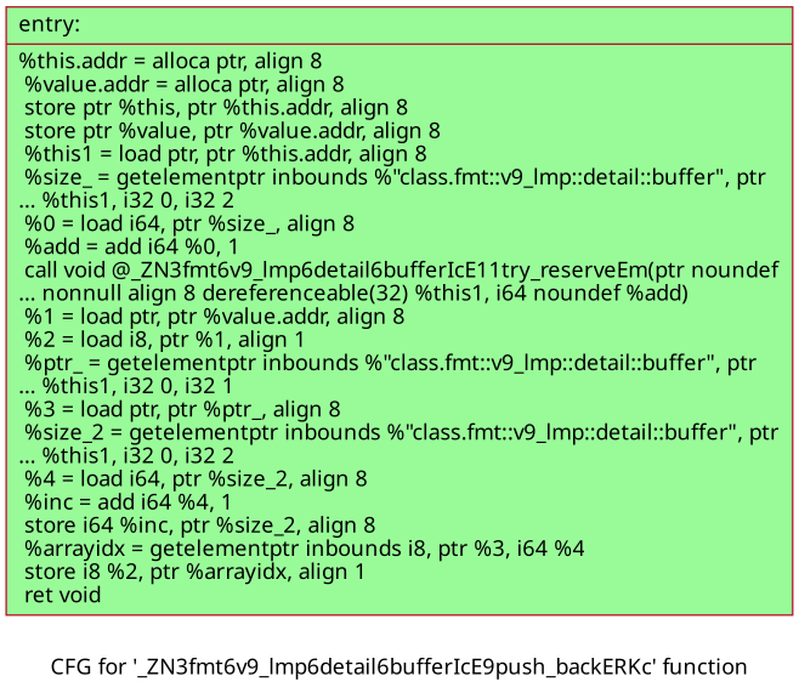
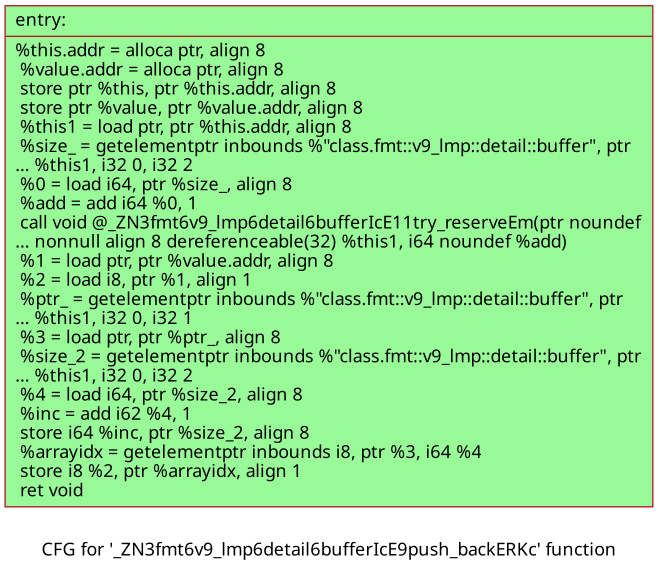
  digraph {
    label="CFG for '_ZN3fmt6v9_lmp6detail6bufferIcE9push_backERKc' function"
    fontname="Noto Sans"
-   n1 [color="#b70d28ff" fillcolor=palegreen fontname="Noto Sans" label="{entry:\l|  %this.addr = alloca ptr, align 8\l  %value.addr = alloca ptr, align 8\l  store ptr %this, ptr %this.addr, align 8\l  store ptr %value, ptr %value.addr, align 8\l  %this1 = load ptr, ptr %this.addr, align 8\l  %size_ = getelementptr inbounds %\"class.fmt::v9_lmp::detail::buffer\", ptr\l... %this1, i32 0, i32 2\l  %0 = load i64, ptr %size_, align 8\l  %add = add i64 %0, 1\l  call void @_ZN3fmt6v9_lmp6detail6bufferIcE11try_reserveEm(ptr noundef\l... nonnull align 8 dereferenceable(32) %this1, i64 noundef %add)\l  %1 = load ptr, ptr %value.addr, align 8\l  %2 = load i8, ptr %1, align 1\l  %ptr_ = getelementptr inbounds %\"class.fmt::v9_lmp::detail::buffer\", ptr\l... %this1, i32 0, i32 1\l  %3 = load ptr, ptr %ptr_, align 8\l  %size_2 = getelementptr inbounds %\"class.fmt::v9_lmp::detail::buffer\", ptr\l... %this1, i32 0, i32 2\l  %4 = load i64, ptr %size_2, align 8\l  %inc = add i64 %4, 1\l  store i64 %inc, ptr %size_2, align 8\l  %arrayidx = getelementptr inbounds i8, ptr %3, i64 %4\l  store i8 %2, ptr %arrayidx, align 1\l  ret void\l}" shape=record style=filled]
+   n1 [color="#b70d28ff" fillcolor=palegreen fontname="Noto Sans" label="{entry:\l|  %this.addr = alloca ptr, align 8\l  %value.addr = alloca ptr, align 8\l  store ptr %this, ptr %this.addr, align 8\l  store ptr %value, ptr %value.addr, align 8\l  %this1 = load ptr, ptr %this.addr, align 8\l  %size_ = getelementptr inbounds %\"class.fmt::v9_lmp::detail::buffer\", ptr\l... %this1, i32 0, i32 2\l  %0 = load i64, ptr %size_, align 8\l  %add = add i64 %0, 1\l  call void @_ZN3fmt6v9_lmp6detail6bufferIcE11try_reserveEm(ptr noundef\l... nonnull align 8 dereferenceable(32) %this1, i64 noundef %add)\l  %1 = load ptr, ptr %value.addr, align 8\l  %2 = load i8, ptr %1, align 1\l  %ptr_ = getelementptr inbounds %\"class.fmt::v9_lmp::detail::buffer\", ptr\l... %this1, i32 0, i32 1\l  %3 = load ptr, ptr %ptr_, align 8\l  %size_2 = getelementptr inbounds %\"class.fmt::v9_lmp::detail::buffer\", ptr\l... %this1, i32 0, i32 2\l  %4 = load i64, ptr %size_2, align 8\l  %inc = add i62 %4, 1\l  store i64 %inc, ptr %size_2, align 8\l  %arrayidx = getelementptr inbounds i8, ptr %3, i64 %4\l  store i8 %2, ptr %arrayidx, align 1\l  ret void\l}" shape=record style=filled]
  }
